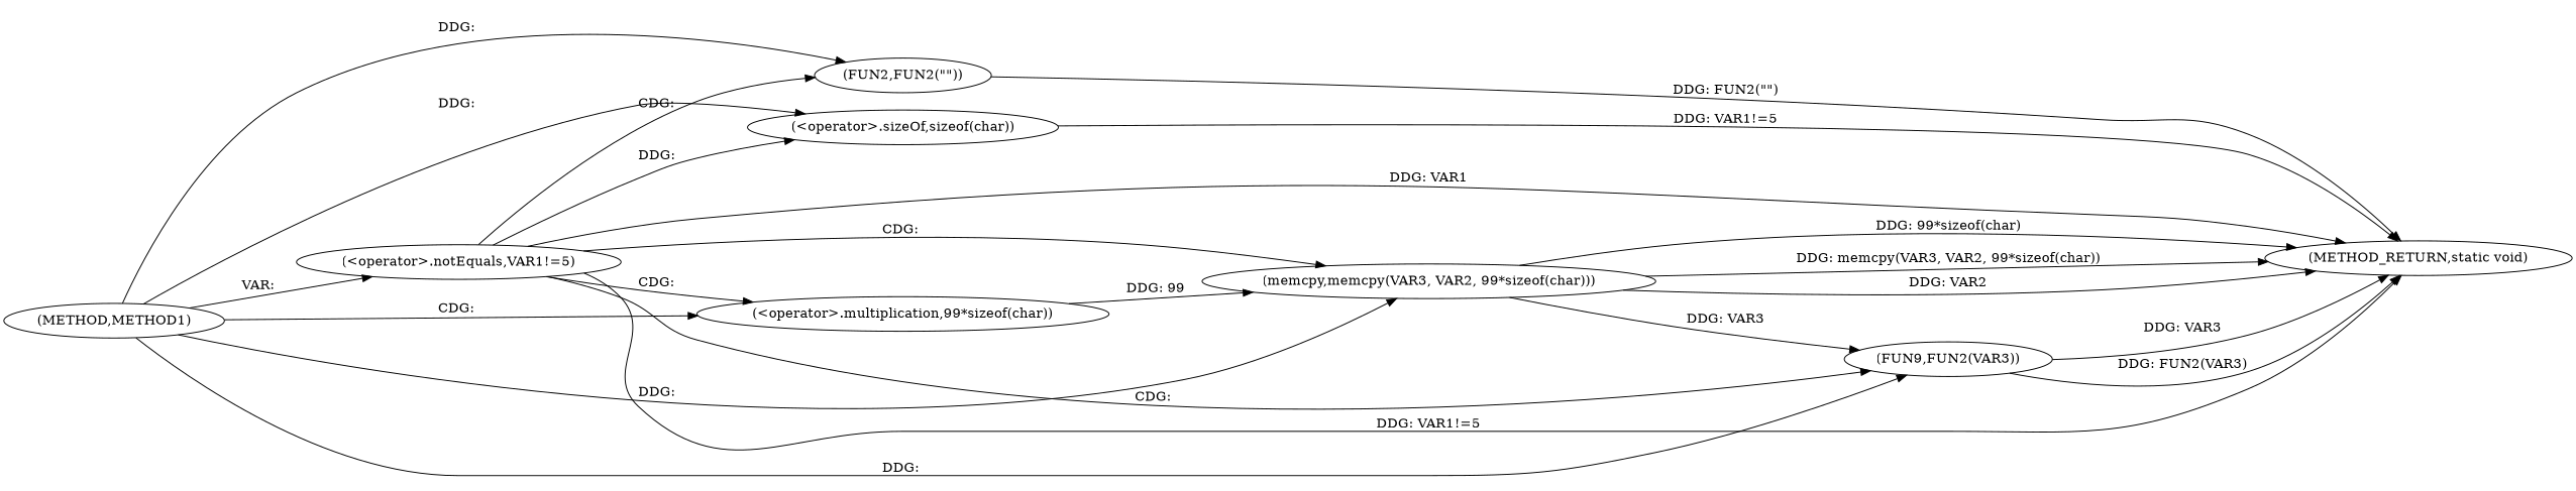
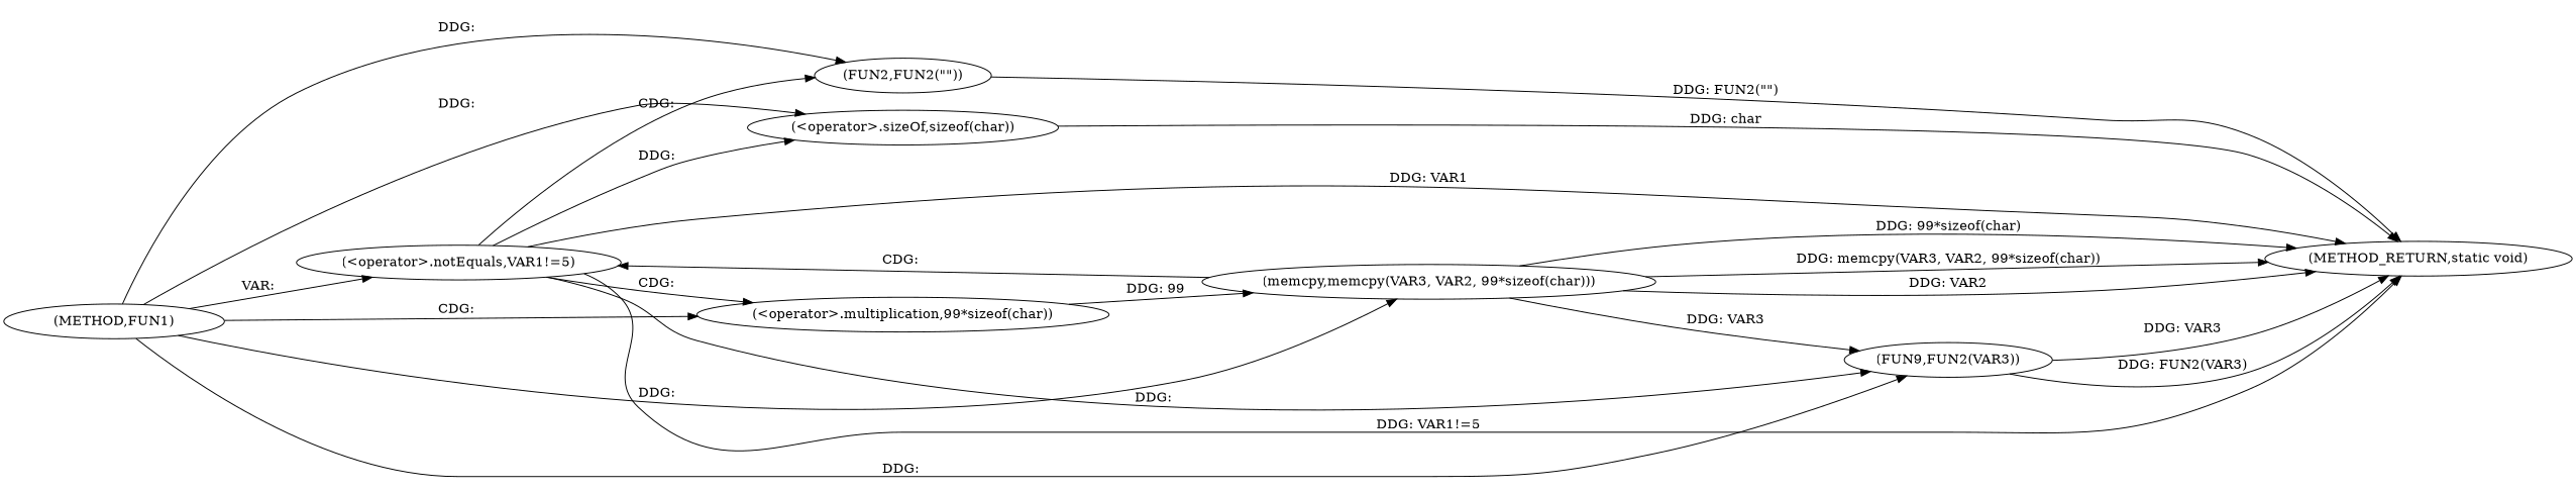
  digraph {
    rankdir=LR
-   n1 [label="(METHOD,METHOD1)"]
+   n1 [label="(METHOD,FUN1)"]
    n2 [label="(<operator>.notEquals,VAR1!=5)"]
    n3 [label="(FUN2,FUN2(\"\"))"]
    n4 [label="(memcpy,memcpy(VAR3, VAR2, 99*sizeof(char)))"]
    n5 [label="(<operator>.multiplication,99*sizeof(char))"]
    n6 [label="(<operator>.sizeOf,sizeof(char))"]
    n7 [label="(FUN9,FUN2(VAR3))"]
    n8 [label="(METHOD_RETURN,static void)"]
    n1 -> n2 [label="VAR: "]
    n1 -> n3 [label="DDG: "]
    n1 -> n4 [label="DDG: "]
    n1 -> n5 [label="CDG: "]
    n1 -> n6 [label="DDG: "]
    n1 -> n7 [label="DDG: "]
    n2 -> n3 [label="CDG: "]
-   n2 -> n4 [label="CDG: "]
+   n4 -> n2 [label="CDG: "]
    n2 -> n5 [label="CDG: "]
    n2 -> n6 [label="DDG: "]
-   n2 -> n7 [label="CDG: "]
+   n2 -> n7 [label="DDG: "]
    n2 -> n8 [label="DDG: VAR1"]
    n2 -> n8 [label="DDG: VAR1!=5"]
    n3 -> n8 [label="DDG: FUN2(\"\")"]
    n4 -> n7 [label="DDG: VAR3"]
    n4 -> n8 [label="DDG: 99*sizeof(char)"]
    n4 -> n8 [label="DDG: memcpy(VAR3, VAR2, 99*sizeof(char))"]
    n4 -> n8 [label="DDG: VAR2"]
    n5 -> n4 [label="DDG: 99"]
-   n6 -> n8 [label="DDG: VAR1!=5"]
+   n6 -> n8 [label="DDG: char"]
    n7 -> n8 [label="DDG: FUN2(VAR3)"]
    n7 -> n8 [label="DDG: VAR3"]
  }
